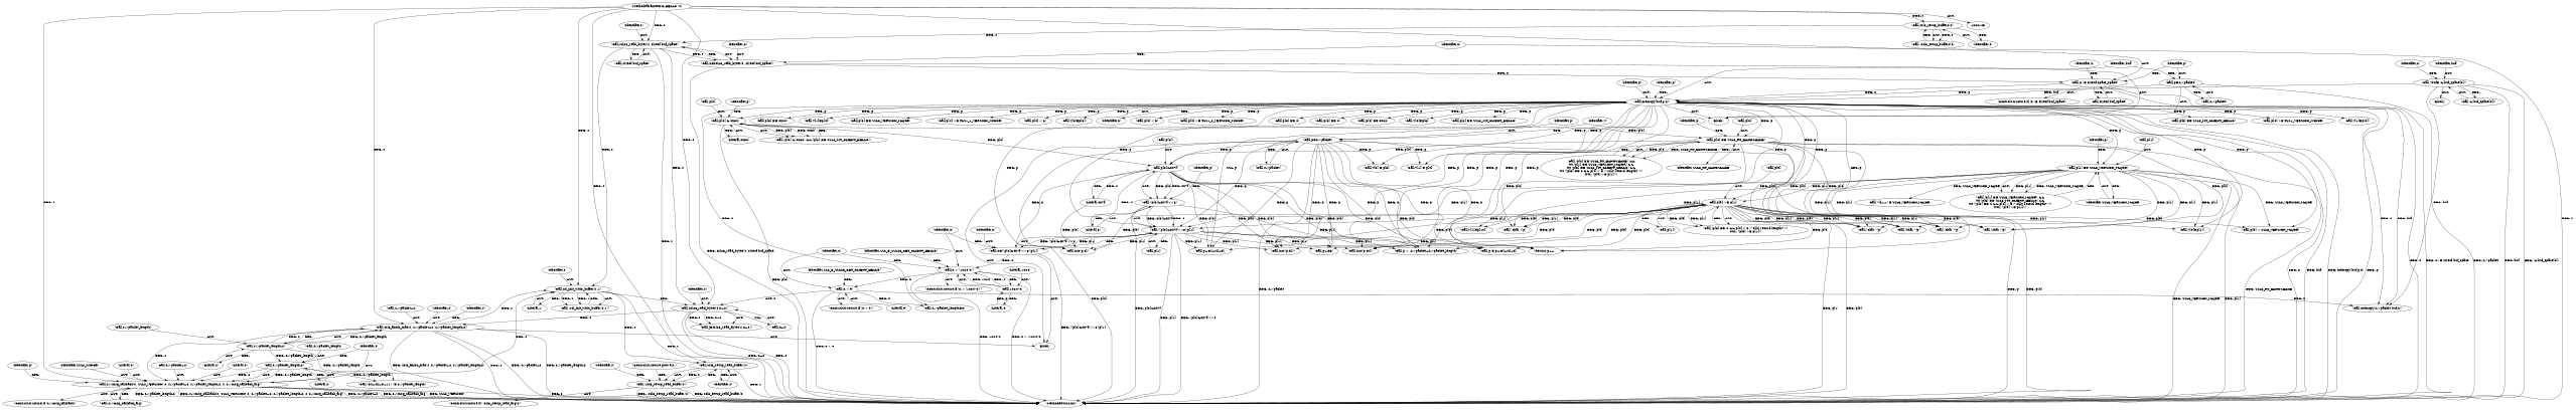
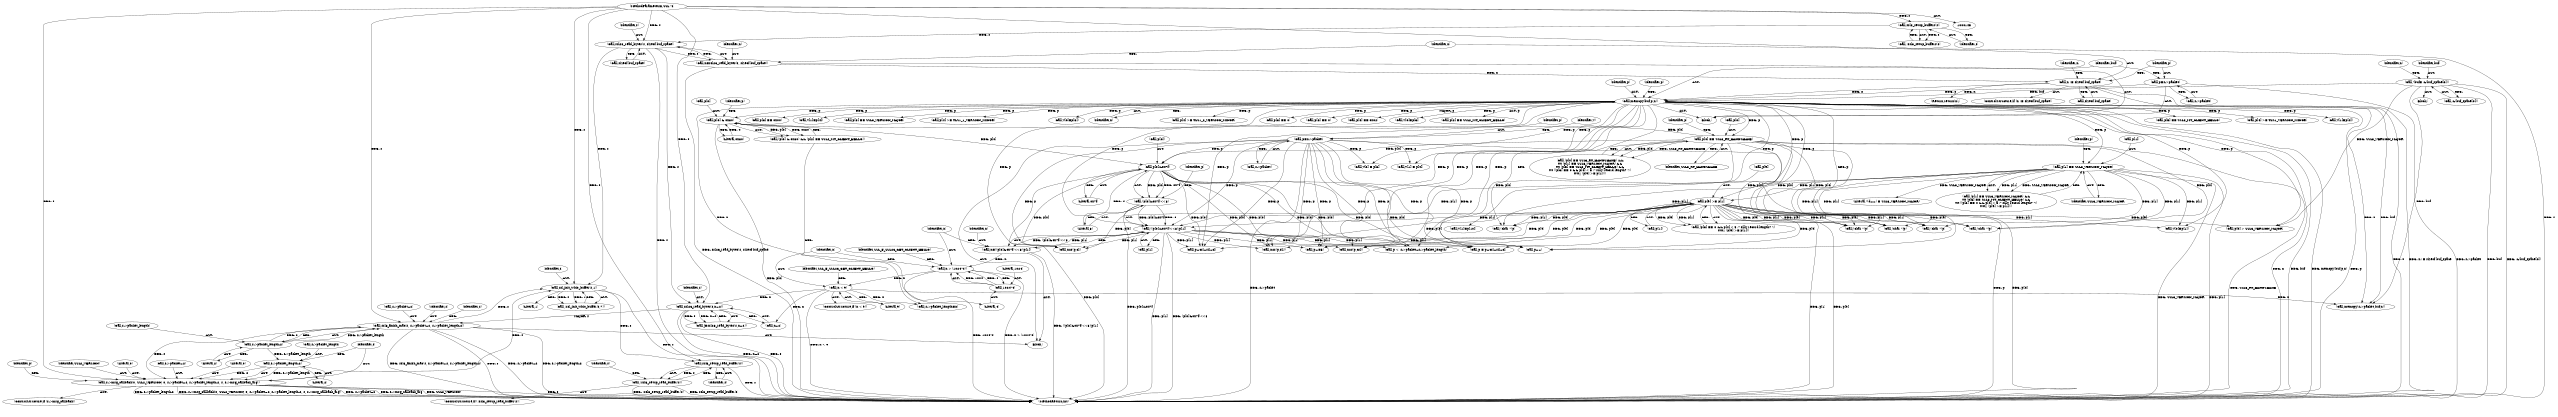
  digraph {
    n1 [label="(Call,ssl3_setup_read_buffer(s))"]
    n2 [label="(Call,!ssl3_setup_read_buffer(s))"]
    n3 [label="(Identifier,s)"]
    n4 [label="(MethodReturn,int)"]
-   n5 [label="(ControlStructure,if (!ssl3_setup_read_arg(s)))"]
+   n5 [label="(ControlStructure,if (!ssl3_setup_read_buffer(s)))"]
    n6 [label="(Call,ssl_init_wbio_buffer(s,1))"]
    n7 [label="(Literal,1)"]
-   n8 [label="(Call,!ssl_init_wbio_buffer(s,1))"]
+   n8 [label="(Call,!ssl_init_wbio_buffer(s,7))"]
    n9 [label="(Call,s->msg_callback(0, SSL2_VERSION, 0, s->packet+2, s->packet_length-2, s, s->msg_callback_arg))"]
    n10 [label="(ControlStructure,if (s->msg_callback))"]
-   n11 [label="(Call,s->msg_callback_arg)"]
    n12 [label="(Call,s->packet_length-2)"]
    n13 [label="(Literal,2)"]
-   n14 [label="(Call,(csl+sil+cl+11) != s->packet_length)"]
    n15 [label="(Call,s->packet_length-2)"]
    n16 [label="(Call,ssl3_finish_mac(s, s->packet+2, s->packet_length-2))"]
    n17 [label="(Literal,2)"]
    n18 [label="(Block,)"]
    n19 [label="(Call,ssl23_read_bytes(s,n+2))"]
    n20 [label="(Call,n+2)"]
    n21 [label="(Call,j=ssl23_read_bytes(s,n+2))"]
    n22 [label="(Call,ssl23_read_bytes(s, sizeof buf_space))"]
    n23 [label="(Call,n=ssl23_read_bytes(s, sizeof buf_space))"]
    n24 [label="(Call,sizeof buf_space)"]
    n25 [label="(Block,)"]
-   n26 [label="(Call,n != sizeof space_space)"]
+   n26 [label="(Call,n != sizeof buf_space)"]
    n27 [label="(Call,ssl3_setup_buffers(s))"]
    n28 [label="(Identifier,s)"]
    n29 [label="(Call,!ssl3_setup_buffers(s))"]
-   n30 [label="(MethodParameterIn,HELLO *s)"]
+   n30 [label="(MethodParameterIn,SSL *s)"]
    1000145
    n32 [label="(Call,n < 9)"]
    n33 [label="(Call,memcpy(s->packet,buf,n))"]
    n34 [label="(Call,s->packet_length=n)"]
    n35 [label="(ControlStructure,if (n < 9))"]
    n36 [label="(Literal,9)"]
    n37 [label="(Call,n > (1024*4))"]
    n38 [label="(Call,1024*4)"]
-   n39 [label="(ControlStructure,if (n > (1024*4)))"]
    n40 [label="(Literal,4)"]
    n41 [label="(Call,n=((p[0]&0x7f)<<8)|p[1])"]
    n42 [label="(Call,((p[0]&0x7f)<<8)|p[1])"]
    n43 [label="(Call,n2s(p,sil))"]
-   n44 [label="(Return,p++)"]
+   n44 [label="(Call,p++)"]
    n45 [label="(Call,p+=5)"]
    n46 [label="(Call,p <  s->packet+s->packet_length)"]
    n47 [label="(Call,p+csl+sil+cl)"]
    n48 [label="(Call,p[1])"]
    n49 [label="(Call,n2s(p,csl))"]
    n50 [label="(Call,p = p+csl+sil+cl)"]
    n51 [label="(Call,n2s(p,cl))"]
    n52 [label="(Call,(p[0]&0x7f)<<8)"]
    n53 [label="(Literal,8)"]
    n54 [label="(Call,p[0]&0x7f)"]
    n55 [label="(Literal,0x7f)"]
    n56 [label="(Call,p=s->packet)"]
    n57 [label="(Call,v[0] = p[3])"]
    n58 [label="(Call,v[1] = p[4])"]
    n59 [label="(Call,s->packet)"]
    n60 [label="(Call,p[0] & 0x80)"]
    n61 [label="(Call,p[0] == SSL3_RT_HANDSHAKE)"]
    n62 [label="(Literal,0x80)"]
    n63 [label="(Call,(p[0] & 0x80) && (p[2] == SSL2_MT_CLIENT_HELLO))"]
    n64 [label="(Call,(char *)p)"]
    n65 [label="(Identifier,SSL3_RT_HANDSHAKE)"]
    n66 [label="(Call,(char *)p)"]
    n67 [label="(Call,(char *)p)"]
    n68 [label="(Call,(char *)p)"]
    n69 [label="(Call,(p[0] == SSL3_RT_HANDSHAKE) &&\n\t\t\t (p[1] == SSL3_VERSION_MAJOR) &&\n\t\t\t (p[5] == SSL3_MT_CLIENT_HELLO) &&\n\t\t\t ((p[3] == 0 && p[4] < 5 /* silly record length? */)\n\t\t\t\t|| (p[9] >= p[1])))"]
    n70 [label="(Call,(char *)p)"]
    n71 [label="(Call,memcpy(buf,p,n))"]
    n72 [label="(Call,p[1] == SSL3_VERSION_MAJOR)"]
    n73 [label="(Call,p[9] >= p[1])"]
    n74 [label="(Call,p[5] == SSL3_MT_CLIENT_HELLO)"]
    n75 [label="(Call,p[4] >= TLS1_VERSION_MINOR)"]
    n76 [label="(Call,v[1]=p[4])"]
    n77 [label="(Call,p[3] == 0x00)"]
    n78 [label="(Call,v[1]=p[4])"]
    n79 [label="(Call,p[3] == SSL3_VERSION_MAJOR)"]
    n80 [label="(Call,p[4] >= TLS1_1_VERSION_MINOR)"]
-   n81 [label="(Call,p[4] < 6)"]
    n82 [label="(Call,v[0]=p[1])"]
    n83 [label="(Call,v[0]=p[3])"]
    n84 [label="(Identifier,n)"]
-   n85 [label="(Call,p[4] < 5)"]
    n86 [label="(Call,p[4] >= TLS1_2_VERSION_MINOR)"]
    n87 [label="(Call,p[3] == 0)"]
    n88 [label="(Call,p[3] == 0)"]
    n89 [label="(Call,v[1]=p[10])"]
    n90 [label="(Call,p[9] > SSL3_VERSION_MAJOR)"]
    n91 [label="(Call,p[4] == 0x02)"]
    n92 [label="(Call,v[0]=p[3])"]
    n93 [label="(Call,p[2] == SSL2_MT_CLIENT_HELLO)"]
-   n94 [label="(Call,*(d++) = SSL3_VERSION_MAJOR)"]
+   n94 [label="(Literal,*(d++) = SSL3_VERSION_MAJOR)"]
    n95 [label="(Call,(p[1] == SSL3_VERSION_MAJOR) &&\n\t\t\t (p[5] == SSL3_MT_CLIENT_HELLO) &&\n\t\t\t ((p[3] == 0 && p[4] < 5 /* silly record length? */)\n\t\t\t\t|| (p[9] >= p[1])))"]
    n96 [label="(Identifier,SSL3_VERSION_MAJOR)"]
    n97 [label="(Call,p[1])"]
    n98 [label="(Call,(p[3] == 0 && p[4] < 5 /* silly record length? */)\n\t\t\t\t|| (p[9] >= p[1]))"]
    n99 [label="(Call,*buf= &(buf_space[0]))"]
    n100 [label="(Block,)"]
    n101 [label="(Call,&(buf_space[0]))"]
    n102 [label="(Call,p=s->packet)"]
    n103 [label="(Call,s->packet)"]
    n104 [label="(Call,sizeof buf_space)"]
+   n105 [label="(Return,return(n);)"]
    n106 [label="(ControlStructure,if (n != sizeof buf_space))"]
    n107 [label="(Call,s->packet+2)"]
    n108 [label="(Call,p[9])"]
    n109 [label="(Call,p[0])"]
    n110 [label="(Identifier,n)"]
    n111 [label="(Identifier,n)"]
    n112 [label="(Call,p[1])"]
    n113 [label="(Identifier,v)"]
    n114 [label="(Identifier,s)"]
    n115 [label="(Identifier,s)"]
    n116 [label="(Identifier,s)"]
    n117 [label="(Identifier,SSL_F_SSL23_GET_CLIENT_HELLO)"]
    n118 [label="(Identifier,p)"]
    n119 [label="(Identifier,buf)"]
    n120 [label="(Call,s->packet_length)"]
    n121 [label="(Identifier,SSL_F_SSL23_GET_CLIENT_HELLO)"]
    n122 [label="(Call,p[0])"]
    n123 [label="(Identifier,p)"]
-   n124 [label="(ControlStructure,goto err;)"]
    n125 [label="(Identifier,p)"]
    n126 [label="(Identifier,p)"]
    n127 [label="(Identifier,p)"]
    n128 [label="(Identifier,n)"]
    n129 [label="(Literal,0)"]
    n130 [label="(Literal,0)"]
    n131 [label="(Call,p[0])"]
    n132 [label="(Identifier,p)"]
    n133 [label="(Identifier,p)"]
    n134 [label="(Identifier,n)"]
    n135 [label="(Identifier,buf)"]
    n136 [label="(Identifier,p)"]
    n137 [label="(Identifier,s)"]
-   n138 [label="(Identifier,SSL2_MINOR)"]
+   n138 [label="(Identifier,SSL2_VERSION)"]
    n139 [label="(Call,s->packet+2)"]
    n140 [label="(Identifier,n)"]
    n141 [label="(Identifier,s)"]
    n142 [label="(Identifier,n)"]
    n143 [label="(Literal,1024)"]
    n144 [label="(Identifier,n)"]
    n145 [label="(Identifier,s)"]
    n146 [label="(Identifier,p)"]
    n147 [label="(Identifier,s)"]
    n148 [label="(Call,s->packet_length)"]
    n1 -> n2 [label="AST: "]
    n1 -> n2 [label="DDG: s"]
    n1 -> n3 [label="CFG: "]
    n1 -> n4 [label="DDG: s"]
    n2 -> n1 [label="CFG: "]
    n2 -> n4 [label="DDG: ssl3_setup_read_buffer(s)"]
    n2 -> n4 [label="DDG: !ssl3_setup_read_buffer(s)"]
    n2 -> n5 [label="AST: "]
    n3 -> n1 [label="AST: "]
    n6 -> n1 [label="DDG: s"]
    n6 -> n4 [label="DDG: s"]
    n6 -> n7 [label="CFG: "]
    n6 -> n8 [label="AST: "]
    n6 -> n8 [label="DDG: s"]
    n6 -> n8 [label="DDG: 1"]
-   n7 -> n6 [label="AST: "]
    n8 -> n6 [label="CFG: "]
    n9 -> n4 [label="DDG: s"]
    n9 -> n4 [label="DDG: s->packet_length-2"]
    n9 -> n4 [label="DDG: s->msg_callback(0, SSL2_VERSION, 0, s->packet+2, s->packet_length-2, s, s->msg_callback_arg)"]
    n9 -> n4 [label="DDG: s->packet+2"]
    n9 -> n4 [label="DDG: s->msg_callback_arg"]
    n9 -> n4 [label="DDG: SSL2_VERSION"]
    n9 -> n6 [label="DDG: s"]
    n9 -> n10 [label="AST: "]
-   n9 -> n11 [label="CFG: "]
-   n11 -> n9 [label="AST: "]
    n12 -> n9 [label="AST: "]
    n12 -> n9 [label="DDG: s->packet_length"]
    n12 -> n9 [label="DDG: 2"]
    n12 -> n13 [label="CFG: "]
-   n12 -> n14 [label="DDG: s->packet_length"]
    n13 -> n12 [label="AST: "]
    n15 -> n12 [label="DDG: s->packet_length"]
-   n15 -> n14 [label="DDG: s->packet_length"]
    n15 -> n16 [label="AST: "]
    n15 -> n16 [label="DDG: s->packet_length"]
    n15 -> n16 [label="DDG: 2"]
    n15 -> n17 [label="CFG: "]
    n16 -> n4 [label="DDG: ssl3_finish_mac(s, s->packet+2, s->packet_length-2)"]
    n16 -> n4 [label="DDG: s"]
    n16 -> n4 [label="DDG: s->packet+2"]
    n16 -> n4 [label="DDG: s->packet_length-2"]
    n16 -> n6 [label="DDG: s"]
    n16 -> n9 [label="DDG: s"]
    n16 -> n15 [label="CFG: "]
    n16 -> n18 [label="AST: "]
    n17 -> n15 [label="AST: "]
    n19 -> n4 [label="DDG: s"]
    n19 -> n4 [label="DDG: n+2"]
-   n19 -> n16 [label="DDG: s"]
-   n19 -> n20 [label="SSL: "]
+   n19 -> n16 [label="MAJOR: s"]
+   n19 -> n20 [label="CFG: "]
    n19 -> n21 [label="AST: "]
    n19 -> n21 [label="DDG: s"]
    n19 -> n21 [label="DDG: n+2"]
    n20 -> n19 [label="AST: "]
-   n6 -> n19 [label="CFG: "]
+   n21 -> n19 [label="CFG: "]
    n22 -> n4 [label="DDG: s"]
    n22 -> n6 [label="DDG: s"]
    n22 -> n19 [label="DDG: s"]
    n22 -> n23 [label="AST: "]
    n22 -> n23 [label="DDG: s"]
    n22 -> n24 [label="CFG: "]
    n23 -> n4 [label="DDG: ssl23_read_bytes(s, sizeof buf_space)"]
-   n23 -> n22 [label="CFG: "]
+   n23 -> n22 [label="DDG: "]
    n23 -> n25 [label="AST: "]
    n23 -> n26 [label="DDG: n"]
    n24 -> n22 [label="AST: "]
    n26 -> n4 [label="DDG: n"]
    n26 -> n4 [label="DDG: n != sizeof buf_space"]
    n26 -> n71 [label="DDG: n"]
    n26 -> n104 [label="CFG: "]
+   n26 -> n105 [label="DDG: n"]
    n26 -> n106 [label="AST: "]
    n27 -> n22 [label="DDG: s"]
    n27 -> n28 [label="CFG: "]
    n27 -> n29 [label="AST: "]
    n27 -> n29 [label="DDG: s"]
    n28 -> n27 [label="AST: "]
    n29 -> n27 [label="CFG: "]
    n30 -> n1 [label="DDG: s"]
    n30 -> n4 [label="DDG: s"]
    n30 -> n6 [label="DDG: s"]
    n30 -> n9 [label="DDG: s"]
    n30 -> n16 [label="DDG: s"]
    n30 -> n19 [label="DDG: s"]
    n30 -> n22 [label="DDG: s"]
    n30 -> n27 [label="DDG: s"]
    n30 -> 1000145 [label="AST: "]
    n32 -> n4 [label="DDG: n < 9"]
-   n32 -> n19 [label="AST: n"]
+   n32 -> n19 [label="DDG: n"]
+   n32 -> n20 [label="DDG: n"]
    n32 -> n33 [label="DDG: n"]
    n32 -> n34 [label="DDG: n"]
    n32 -> n35 [label="AST: "]
+   n32 -> n36 [label="CFG: "]
    n36 -> n32 [label="AST: "]
    n37 -> n4 [label="DDG: n > (1024*4)"]
    n37 -> n4 [label="DDG: 1024*4"]
    n37 -> n32 [label="DDG: n"]
    n37 -> n38 [label="CFG: "]
-   n37 -> n39 [label="AST: "]
    n38 -> n37 [label="AST: "]
    n38 -> n37 [label="DDG: 1024"]
    n38 -> n37 [label="DDG: 4"]
-   n38 -> n40 [label="CFG: "]
-   n40 -> n38 [label="CFG: p"]
+   n63 -> n40 [label="CFG: "]
+   n40 -> n38 [label="AST: "]
    n41 -> n4 [label="DDG: ((p[0]&0x7f)<<8)|p[1]"]
    n41 -> n18 [label="AST: "]
    n41 -> n37 [label="DDG: n"]
    n41 -> n42 [label="CFG: "]
    n42 -> n4 [label="DDG: p[1]"]
    n42 -> n4 [label="DDG: (p[0]&0x7f)<<8"]
    n42 -> n41 [label="AST: "]
    n42 -> n41 [label="DDG: (p[0]&0x7f)<<8"]
    n42 -> n41 [label="DDG: p[1]"]
    n42 -> n43 [label="DDG: p[1]"]
    n42 -> n44 [label="DDG: p[1]"]
    n42 -> n45 [label="DDG: p[1]"]
-   n52 -> n46 [label="DDG: p[1]"]
+   n42 -> n46 [label="DDG: p[1]"]
    n42 -> n47 [label="DDG: p[1]"]
    n42 -> n48 [label="CFG: "]
    n42 -> n49 [label="DDG: p[1]"]
    n42 -> n50 [label="DDG: p[1]"]
    n42 -> n51 [label="DDG: p[1]"]
    n48 -> n42 [label="AST: "]
    n52 -> n4 [label="DDG: p[0]&0x7f"]
    n52 -> n42 [label="AST: "]
    n52 -> n42 [label="DDG: p[0]&0x7f"]
    n52 -> n42 [label="DDG: 8"]
    n52 -> n53 [label="CFG: "]
    n53 -> n52 [label="AST: "]
    n53 -> n54 [label="DDG: 4"]
    n54 -> n4 [label="DDG: p[0]"]
    n54 -> n43 [label="DDG: p[0]"]
    n54 -> n44 [label="DDG: p[0]"]
    n54 -> n45 [label="DDG: p[0]"]
    n54 -> n46 [label="DDG: p[0]"]
    n54 -> n47 [label="DDG: p[0]"]
    n54 -> n49 [label="DDG: p[0]"]
    n54 -> n50 [label="DDG: p[0]"]
-   n55 -> n51 [label="DDG: p[0]"]
+   n54 -> n51 [label="DDG: p[0]"]
    n54 -> n52 [label="AST: "]
    n54 -> n52 [label="DDG: p[0]"]
    n54 -> n52 [label="DDG: 0x7f"]
    n54 -> n55 [label="CFG: "]
-   n55 -> n54 [label="DDG: 2"]
+   n55 -> n54 [label="AST: "]
    n56 -> n4 [label="DDG: p"]
    n56 -> n4 [label="DDG: s->packet"]
    n56 -> n18 [label="AST: "]
    n56 -> n42 [label="DDG: p"]
    n56 -> n43 [label="DDG: p"]
    n56 -> n44 [label="DDG: p"]
    n56 -> n45 [label="DDG: p"]
    n56 -> n46 [label="DDG: p"]
    n56 -> n47 [label="DDG: p"]
    n56 -> n49 [label="DDG: p"]
    n56 -> n50 [label="DDG: p"]
    n56 -> n51 [label="DDG: p"]
    n56 -> n54 [label="DDG: p"]
    n56 -> n57 [label="DDG: p"]
    n56 -> n58 [label="DDG: p"]
    n56 -> n59 [label="CFG: "]
    n59 -> n56 [label="AST: "]
    n60 -> n4 [label="DDG: p[0]"]
    n60 -> n54 [label="DDG: p[0]"]
-   n60 -> n61 [label="DDG: p[0]"]
+   n61 -> n60 [label="DDG: p[0]"]
    n60 -> n62 [label="CFG: "]
    n60 -> n63 [label="AST: "]
    n60 -> n63 [label="DDG: p[0]"]
    n60 -> n63 [label="DDG: 0x80"]
    n61 -> n4 [label="DDG: SSL3_RT_HANDSHAKE"]
    n61 -> n4 [label="DDG: p[0]"]
    n61 -> n54 [label="DDG: p[0]"]
    n61 -> n64 [label="DDG: p[0]"]
    n61 -> n65 [label="CFG: "]
    n61 -> n66 [label="DDG: p[0]"]
    n61 -> n67 [label="DDG: p[0]"]
    n61 -> n68 [label="DDG: p[0]"]
    n61 -> n69 [label="AST: "]
    n61 -> n69 [label="DDG: p[0]"]
    n61 -> n69 [label="DDG: SSL3_RT_HANDSHAKE"]
    n61 -> n70 [label="DDG: p[0]"]
-   n62 -> n60 [label="AST: "]
+   n62 -> n60 [label="DDG: 4"]
    n63 -> n60 [label="CFG: "]
    n65 -> n61 [label="AST: "]
    n69 -> n61 [label="CFG: "]
    n71 -> n4 [label="DDG: n"]
    n71 -> n4 [label="DDG: buf"]
    n71 -> n4 [label="DDG: memcpy(buf,p,n)"]
    n71 -> n4 [label="DDG: p"]
    n71 -> n25 [label="AST: "]
    n71 -> n33 [label="DDG: buf"]
    n71 -> n33 [label="DDG: n"]
    n71 -> n34 [label="DDG: n"]
    n71 -> n42 [label="DDG: p"]
    n71 -> n43 [label="DDG: p"]
    n71 -> n44 [label="CFG: p"]
    n71 -> n45 [label="DDG: p"]
    n71 -> n46 [label="DDG: p"]
-   n71 -> n47 [label="SSL: p"]
+   n71 -> n47 [label="DDG: p"]
    n71 -> n49 [label="DDG: p"]
-   n71 -> n50 [label="DDG: p"]
+   n71 -> n50 [label="CFG: "]
    n71 -> n51 [label="DDG: p"]
    n71 -> n57 [label="DDG: p"]
    n71 -> n58 [label="DDG: p"]
    n71 -> n60 [label="DDG: p"]
    n71 -> n61 [label="DDG: p"]
    n71 -> n64 [label="DDG: p"]
    n71 -> n72 [label="DDG: p"]
    n71 -> n73 [label="DDG: p"]
    n71 -> n74 [label="DDG: p"]
    n71 -> n75 [label="DDG: p"]
    n71 -> n76 [label="DDG: p"]
    n71 -> n77 [label="DDG: p"]
    n71 -> n78 [label="DDG: p"]
    n71 -> n79 [label="DDG: p"]
    n71 -> n80 [label="DDG: p"]
-   n71 -> n81 [label="DDG: p"]
    n71 -> n82 [label="DDG: p"]
    n71 -> n83 [label="DDG: p"]
    n71 -> n84 [label="CFG: "]
-   n71 -> n85 [label="DDG: p"]
    n71 -> n86 [label="DDG: p"]
    n71 -> n87 [label="DDG: p"]
    n71 -> n88 [label="DDG: p"]
    n71 -> n89 [label="DDG: p"]
    n71 -> n90 [label="DDG: p"]
-   n71 -> n91 [label="DDG: p"]
+   n71 -> n91 [label="MAJOR: p"]
    n71 -> n92 [label="DDG: p"]
-   n71 -> n93 [label="DDG: p"]
+   n71 -> n93 [label="AST: p"]
    n72 -> n4 [label="DDG: SSL3_VERSION_MAJOR"]
    n72 -> n4 [label="DDG: p[1]"]
    n72 -> n42 [label="DDG: p[1]"]
    n72 -> n64 [label="DDG: p[1]"]
    n72 -> n66 [label="DDG: p[1]"]
    n72 -> n67 [label="DDG: p[1]"]
    n72 -> n68 [label="DDG: p[1]"]
    n72 -> n70 [label="DDG: p[1]"]
    n72 -> n73 [label="DDG: p[1]"]
    n72 -> n82 [label="DDG: p[1]"]
-   n72 -> n90 [label="DDG: SSL3_VERSION_MAJOR"]
+   n99 -> n90 [label="DDG: SSL3_VERSION_MAJOR"]
    n72 -> n94 [label="DDG: SSL3_VERSION_MAJOR"]
    n72 -> n95 [label="AST: "]
    n72 -> n95 [label="DDG: p[1]"]
    n72 -> n95 [label="DDG: SSL3_VERSION_MAJOR"]
    n72 -> n96 [label="CFG: "]
    n73 -> n4 [label="DDG: p[1]"]
    n73 -> n4 [label="DDG: p[9]"]
    n73 -> n42 [label="DDG: p[1]"]
    n73 -> n43 [label="DDG: p[9]"]
    n73 -> n44 [label="DDG: p[9]"]
-   n73 -> n89 [label="DDG: p[9]"]
+   n73 -> n45 [label="DDG: p[9]"]
    n73 -> n46 [label="DDG: p[9]"]
    n73 -> n47 [label="DDG: p[9]"]
    n73 -> n49 [label="DDG: p[9]"]
    n73 -> n50 [label="DDG: p[9]"]
    n73 -> n51 [label="DDG: p[9]"]
    n73 -> n64 [label="DDG: p[9]"]
    n73 -> n64 [label="DDG: p[1]"]
    n73 -> n66 [label="DDG: p[9]"]
    n73 -> n66 [label="DDG: p[1]"]
    n73 -> n67 [label="DDG: p[9]"]
    n73 -> n67 [label="DDG: p[1]"]
    n73 -> n68 [label="DDG: p[9]"]
    n73 -> n68 [label="DDG: p[1]"]
    n73 -> n70 [label="DDG: p[9]"]
    n73 -> n70 [label="DDG: p[1]"]
    n73 -> n82 [label="DDG: p[1]"]
    n73 -> n90 [label="DDG: p[9]"]
    n73 -> n97 [label="CFG: "]
    n73 -> n98 [label="AST: "]
    n73 -> n98 [label="DDG: p[9]"]
    n73 -> n98 [label="DDG: p[1]"]
    n84 -> n71 [label="AST: "]
    n95 -> n72 [label="CFG: "]
    n96 -> n72 [label="AST: "]
    n97 -> n73 [label="AST: "]
    n98 -> n73 [label="CFG: "]
    n99 -> n4 [label="DDG: buf"]
    n99 -> n4 [label="DDG: &(buf_space[0])"]
    n99 -> n33 [label="DDG: buf"]
    n99 -> n71 [label="DDG: buf"]
    n99 -> n100 [label="AST: "]
    n99 -> n101 [label="CFG: "]
    n101 -> n99 [label="AST: "]
    n102 -> n4 [label="DDG: s->packet"]
    n102 -> n25 [label="AST: "]
    n102 -> n71 [label="DDG: p"]
    n102 -> n103 [label="CFG: "]
    n103 -> n102 [label="AST: "]
    n104 -> n26 [label="AST: "]
    n107 -> n16 [label="AST: "]
    n108 -> n73 [label="AST: "]
    n109 -> n54 [label="AST: "]
    n110 -> n32 [label="AST: "]
    n110 -> n37 [label="CFG: "]
    n111 -> n99 [label="CFG: "]
    n112 -> n72 [label="AST: "]
    n113 -> n56 [label="CFG: "]
    n114 -> n16 [label="AST: "]
    n115 -> n16 [label="CFG: "]
    n116 -> n19 [label="AST: "]
    n117 -> n32 [label="CFG: "]
    n118 -> n56 [label="AST: "]
    n119 -> n99 [label="AST: "]
    n120 -> n15 [label="AST: "]
    n121 -> n37 [label="CFG: "]
    n122 -> n61 [label="AST: "]
    n123 -> n71 [label="AST: "]
-   n124 -> n2 [label="CFG: "]
    n125 -> n9 [label="CFG: "]
    n126 -> n60 [label="CFG: "]
    n127 -> n52 [label="CFG: "]
    n128 -> n23 [label="CFG: "]
    n128 -> n26 [label="AST: "]
    n129 -> n9 [label="AST: "]
    n130 -> n9 [label="AST: "]
    n131 -> n60 [label="AST: "]
    n132 -> n26 [label="CFG: "]
    n132 -> n102 [label="AST: "]
    n133 -> n72 [label="CFG: "]
    n134 -> n26 [label="CFG: "]
    n135 -> n71 [label="AST: "]
    n135 -> n102 [label="CFG: "]
    n136 -> n71 [label="CFG: "]
    n137 -> n6 [label="AST: "]
    n138 -> n9 [label="AST: "]
    n139 -> n9 [label="AST: "]
    n140 -> n23 [label="AST: "]
    n141 -> n2 [label="CFG: "]
    n142 -> n37 [label="AST: "]
    n142 -> n41 [label="CFG: "]
    n143 -> n38 [label="AST: "]
    n144 -> n41 [label="AST: "]
    n145 -> n22 [label="AST: "]
    n146 -> n61 [label="CFG: "]
    n147 -> n9 [label="AST: "]
    n147 -> n12 [label="CFG: "]
    n148 -> n12 [label="AST: "]
  }
